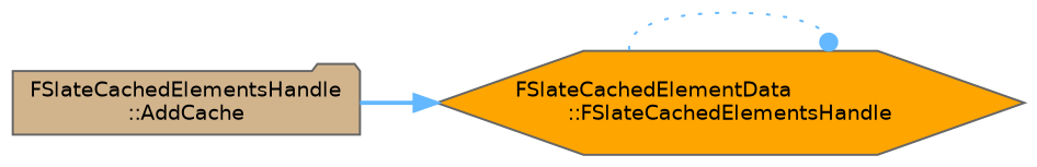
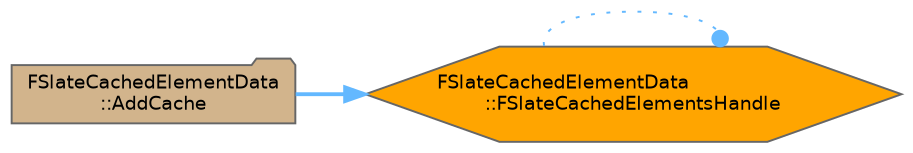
  digraph {
    rankdir=LR
    node [fontname=Helvetica fontsize=10 style=filled]
    edge [color=steelblue1 fontname=Helvetica fontsize=10 labelfontname=Helvetica labelfontsize=10]
-   n1 [color=gray40 fillcolor=tan fontcolor=black height=0.2 label="FSlateCachedElementsHandle\l::AddCache" shape=folder width=0.4]
+   n1 [color=gray40 fillcolor=tan fontcolor=black height=0.2 label="FSlateCachedElementData\l::AddCache" shape=folder width=0.4]
    n2 [color=grey40 fillcolor=orange height=0.2 label="FSlateCachedElementData\l::FSlateCachedElementsHandle" shape=hexagon width=0.4]
    n1 -> n2 [style=bold arrowhead=normal]
    n2 -> n2 [style=dotted arrowhead=dot]
  }
